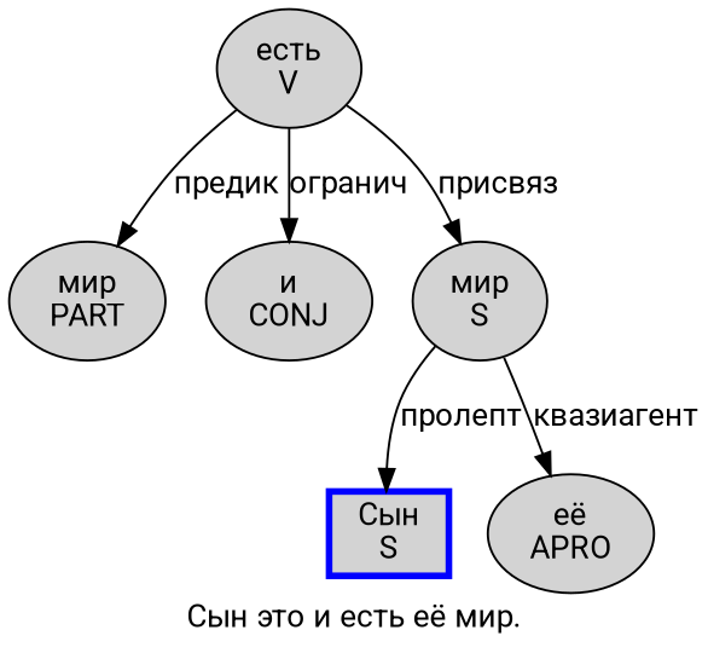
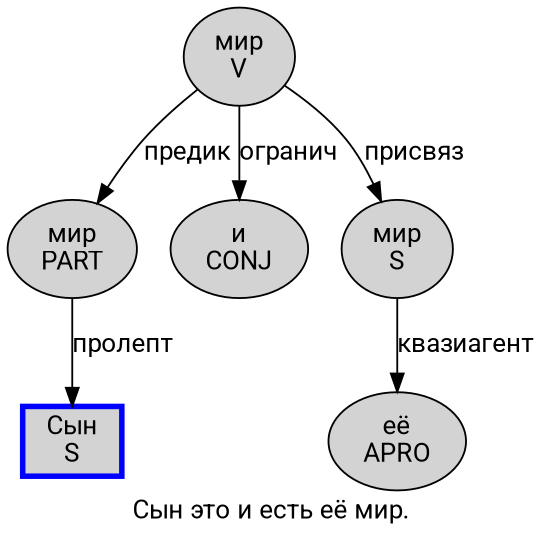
  digraph {
    fontname=Roboto
    label="Сын это и есть её мир."
    node [fillcolor=lightgray fontname=Roboto penwidth=1 shape=ellipse style=filled]
    edge [fontname=Roboto]
    n1 [color=blue label="Сын\nS" penwidth=3 shape=box]
    n2 [label="мир\nPART"]
    n3 [label="и\nCONJ"]
-   n4 [label="есть\nV"]
+   n4 [label="мир\nV"]
    n5 [label="мир\nS"]
    n6 [label="её\nAPRO"]
-   n5 -> n1 [label="пролепт"]
+   n2 -> n1 [label="пролепт"]
    n4 -> n2 [label="предик"]
    n4 -> n3 [label="огранич"]
    n4 -> n5 [label="присвяз"]
    n5 -> n6 [label="квазиагент"]
  }
